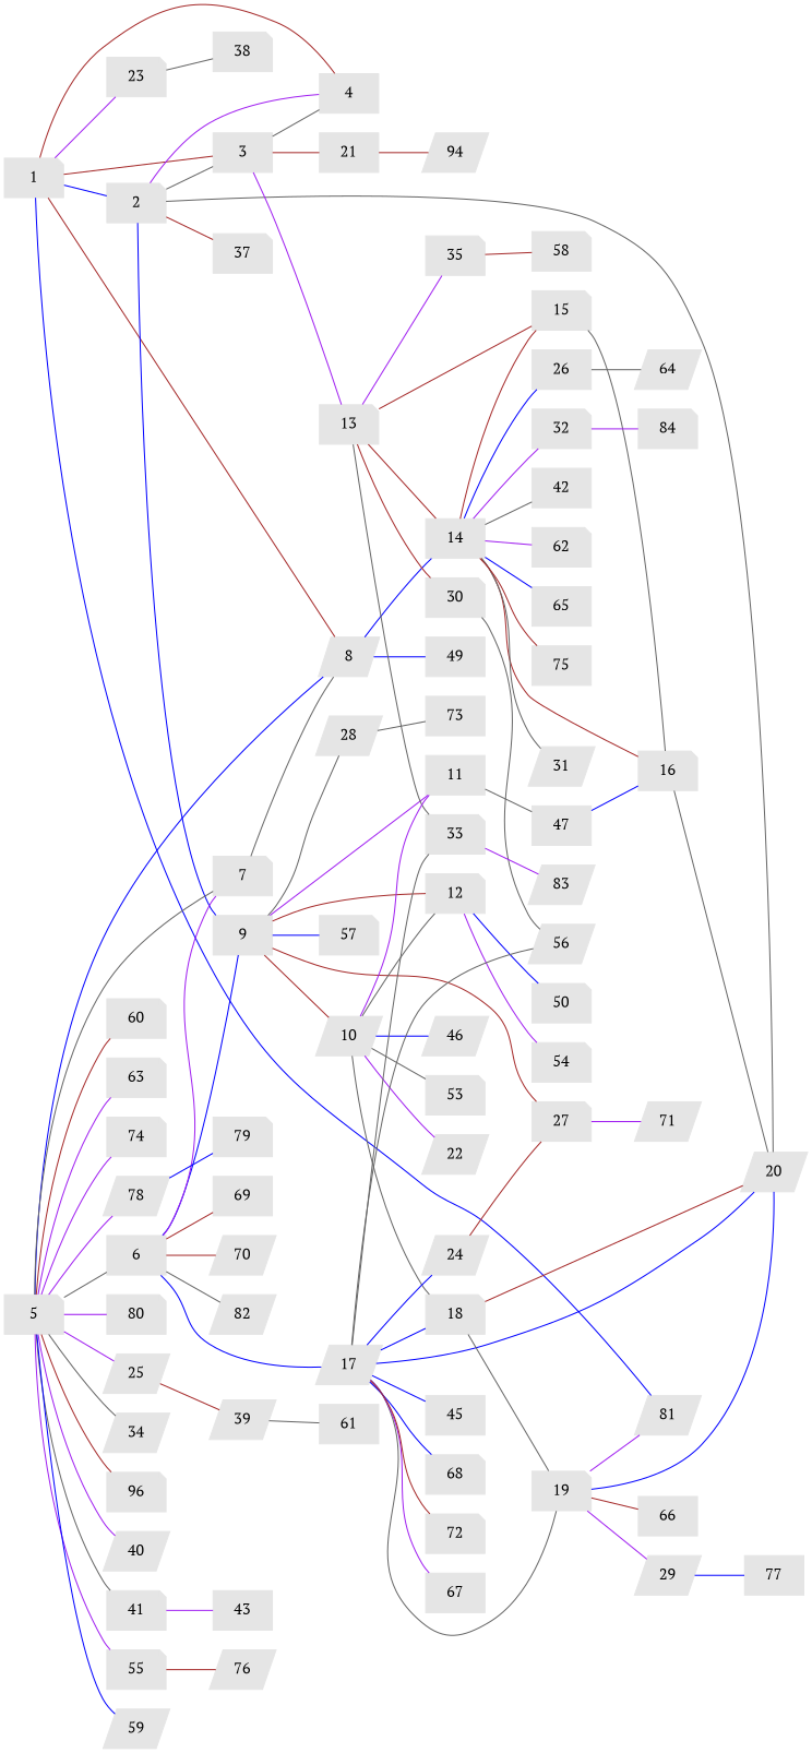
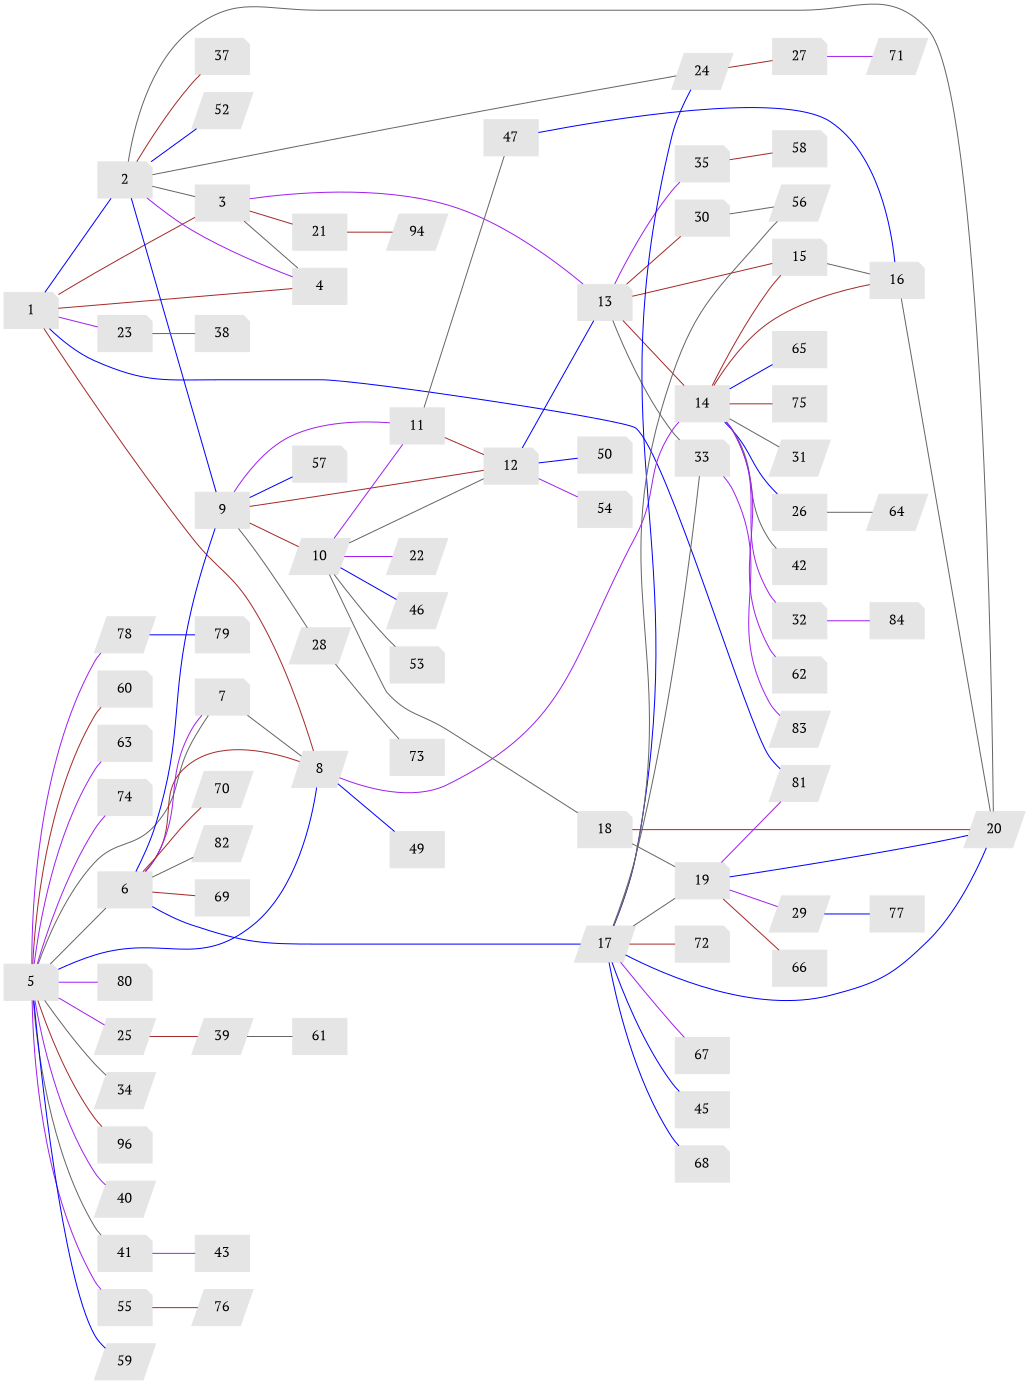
  graph {
    fontname="PT Serif"
    rankdir=LR
    node [color=gray90 fontname="PT Serif" shape=note style=filled]
    edge [color=gray40 fontname="PT Serif"]
    1
    2
    3 [shape=box]
    4 [shape=box]
    8 [shape=parallelogram]
    23
    81 [shape=parallelogram]
    9 [shape=box]
    20 [shape=parallelogram]
    24 [shape=parallelogram]
    37
+   52 [shape=parallelogram]
    13
    21 [shape=box]
    14 [shape=box]
    49 [shape=box]
    38
    10 [shape=parallelogram]
    11 [shape=box]
    12
    27
    28 [shape=parallelogram]
    57
    15
    30
    33
    35
    n28 [label=94 shape=parallelogram]
    5
    6 [shape=box]
    7
    25 [shape=parallelogram]
    34 [shape=parallelogram]
    n34 [label=96]
    40 [shape=parallelogram]
    41
    55
    59 [shape=parallelogram]
    60
    63
    74
    78 [shape=parallelogram]
    80
    17 [shape=parallelogram]
    69 [shape=box]
    70 [shape=parallelogram]
    82 [shape=parallelogram]
    39 [shape=parallelogram]
    43 [shape=box]
    76 [shape=parallelogram]
    79
    18
    19
    45 [shape=box]
    56 [shape=parallelogram]
    67 [shape=box]
    68
    72
    16
    26 [shape=box]
    31 [shape=parallelogram]
    32
    42 [shape=box]
    62
    65 [shape=box]
    75 [shape=box]
    22 [shape=parallelogram]
    46 [shape=parallelogram]
    53
    47 [shape=box]
    50
    54
    71 [shape=parallelogram]
    73 [shape=box]
    83 [shape=parallelogram]
    58
    64 [shape=parallelogram]
    84
    29 [shape=parallelogram]
    66 [shape=box]
    77 [shape=box]
    61 [shape=box]
    1 -- 2 [color=blue]
    1 -- 3 [color=brown]
    1 -- 4 [color=brown]
    1 -- 8 [color=brown]
    1 -- 23 [color=purple]
    1 -- 81 [color=blue]
    2 -- 3
    2 -- 4 [color=purple]
    2 -- 9 [color=blue]
    2 -- 20
+   2 -- 24
    2 -- 37 [color=brown]
+   2 -- 52 [color=blue]
    3 -- 4
    3 -- 13 [color=purple]
    3 -- 21 [color=brown]
-   8 -- 14 [color=blue]
+   8 -- 14 [color=purple]
    8 -- 49 [color=blue]
    23 -- 38
    9 -- 10 [color=brown]
    9 -- 11 [color=purple]
    9 -- 12 [color=brown]
-   9 -- 27 [color=brown]
    9 -- 28
    9 -- 57 [color=blue]
    24 -- 27 [color=brown]
    13 -- 14 [color=brown]
    13 -- 15 [color=brown]
    13 -- 30 [color=brown]
    13 -- 33
    13 -- 35 [color=purple]
    21 -- n28 [color=brown]
    14 -- 15 [color=brown]
    14 -- 16 [color=brown]
    14 -- 26 [color=blue]
    14 -- 31
    14 -- 32 [color=purple]
    14 -- 42
    14 -- 62 [color=purple]
    14 -- 65 [color=blue]
    14 -- 75 [color=brown]
    10 -- 11 [color=purple]
    10 -- 12
    10 -- 18
    10 -- 22 [color=purple]
    10 -- 46 [color=blue]
    10 -- 53
+   11 -- 12 [color=brown]
    11 -- 47
+   12 -- 13 [color=blue]
    12 -- 50 [color=blue]
    12 -- 54 [color=purple]
    27 -- 71 [color=purple]
    28 -- 73
    15 -- 16
    30 -- 56
    33 -- 83 [color=purple]
    35 -- 58 [color=brown]
    5 -- 8 [color=blue]
    5 -- 6
    5 -- 7
    5 -- 25 [color=purple]
    5 -- 34
    5 -- n34 [color=brown]
    5 -- 40 [color=purple]
    5 -- 41
    5 -- 55 [color=purple]
    5 -- 59 [color=blue]
    5 -- 60 [color=brown]
    5 -- 63 [color=purple]
    5 -- 74 [color=purple]
    5 -- 78 [color=purple]
    5 -- 80 [color=purple]
+   6 -- 8 [color=brown]
    6 -- 9 [color=blue]
    6 -- 7 [color=purple]
    6 -- 17 [color=blue]
    6 -- 69 [color=brown]
    6 -- 70 [color=brown]
    6 -- 82
    7 -- 8
    25 -- 39 [color=brown]
    41 -- 43 [color=purple]
    55 -- 76 [color=brown]
    78 -- 79 [color=blue]
    17 -- 20 [color=blue]
    17 -- 24 [color=blue]
    17 -- 33
-   17 -- 18 [color=blue]
    17 -- 19
    17 -- 45 [color=blue]
    17 -- 56
    17 -- 67 [color=purple]
    17 -- 68 [color=blue]
    17 -- 72 [color=brown]
    39 -- 61
    18 -- 20 [color=brown]
    18 -- 19
    19 -- 81 [color=purple]
    19 -- 20 [color=blue]
    19 -- 29 [color=purple]
    19 -- 66 [color=brown]
    16 -- 20
    26 -- 64
    32 -- 84 [color=purple]
    47 -- 16 [color=blue]
    29 -- 77 [color=blue]
  }
